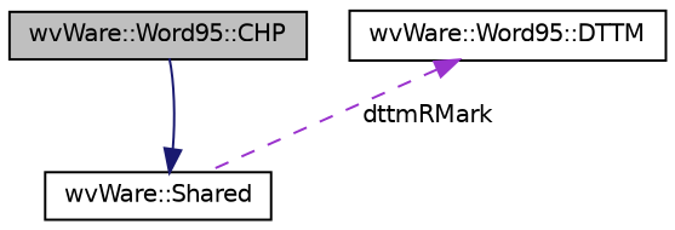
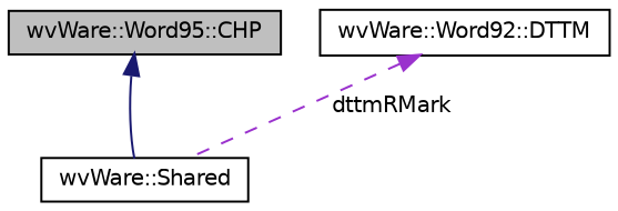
  digraph {
    node [color=black fillcolor=white fontname=Helvetica fontsize=10 shape=record style=filled]
    edge [dir=back fontname=Helvetica fontsize=10 labelfontname=Helvetica labelfontsize=10]
    n1 [fillcolor=grey75 fontcolor=black height=0.2 label="wvWare::Word95::CHP" width=0.4]
    n2 [height=0.2 label="wvWare::Shared" width=0.4]
-   n3 [height=0.2 label="wvWare::Word95::DTTM" width=0.4]
-   n2 -> n1 [color=midnightblue style=solid]
+   n3 [height=0.2 label="wvWare::Word92::DTTM" width=0.4]
+   n1 -> n2 [color=midnightblue style=solid]
    n3 -> n2 [color=darkorchid3 label=" dttmRMark" style=dashed]
  }
